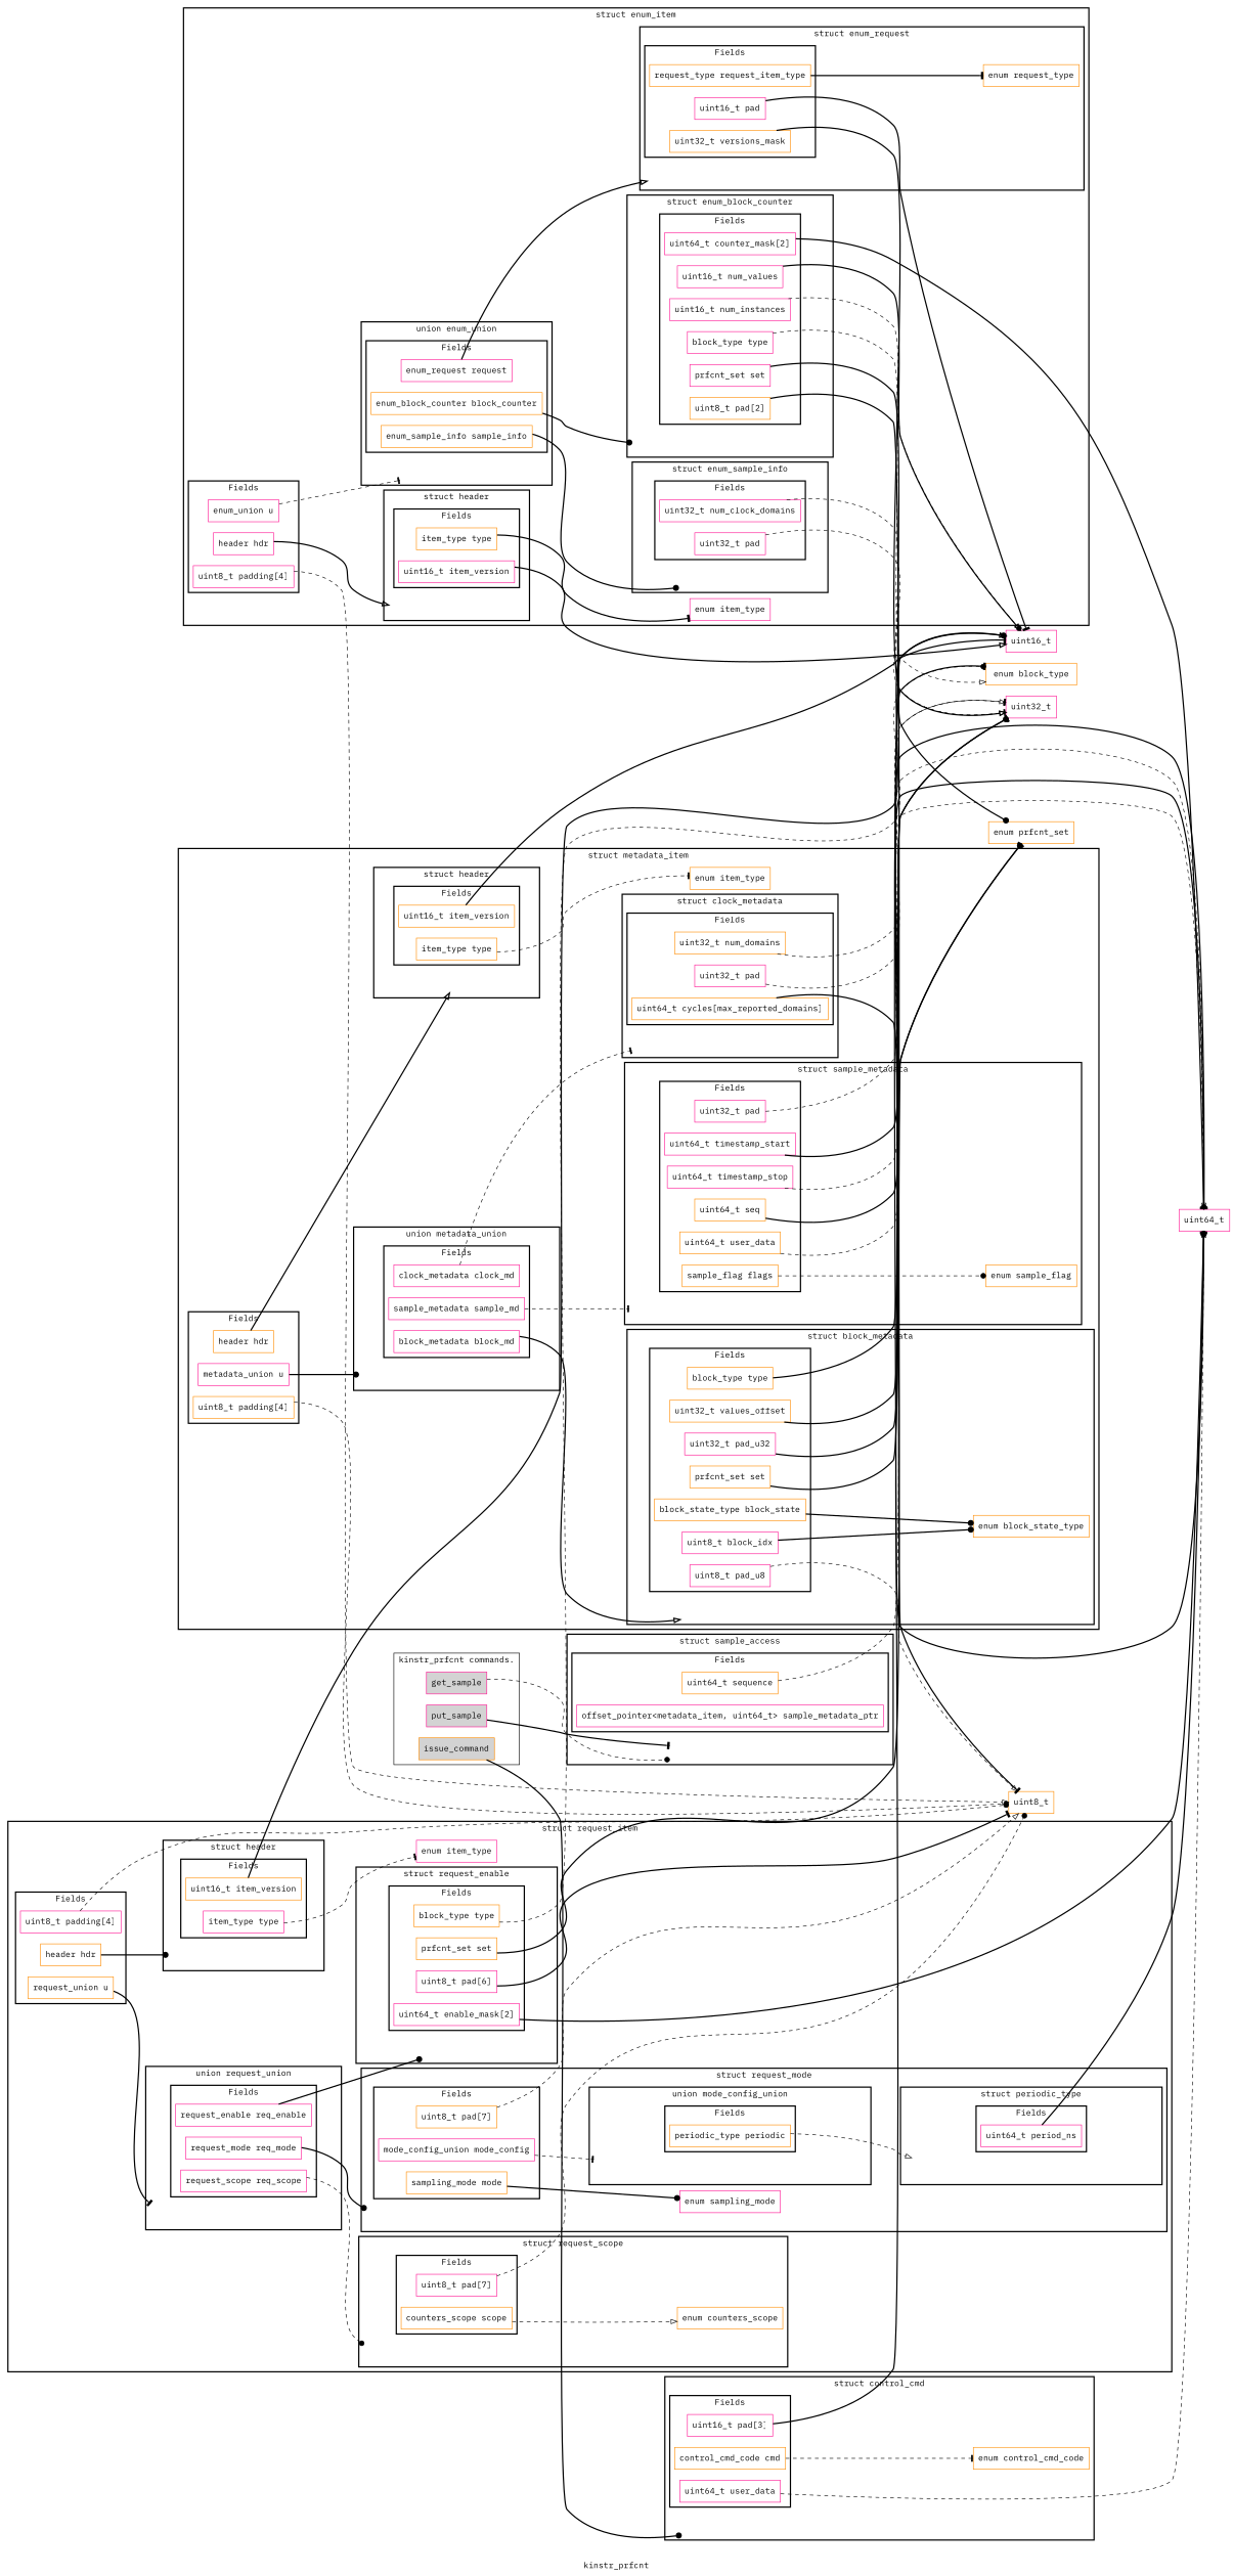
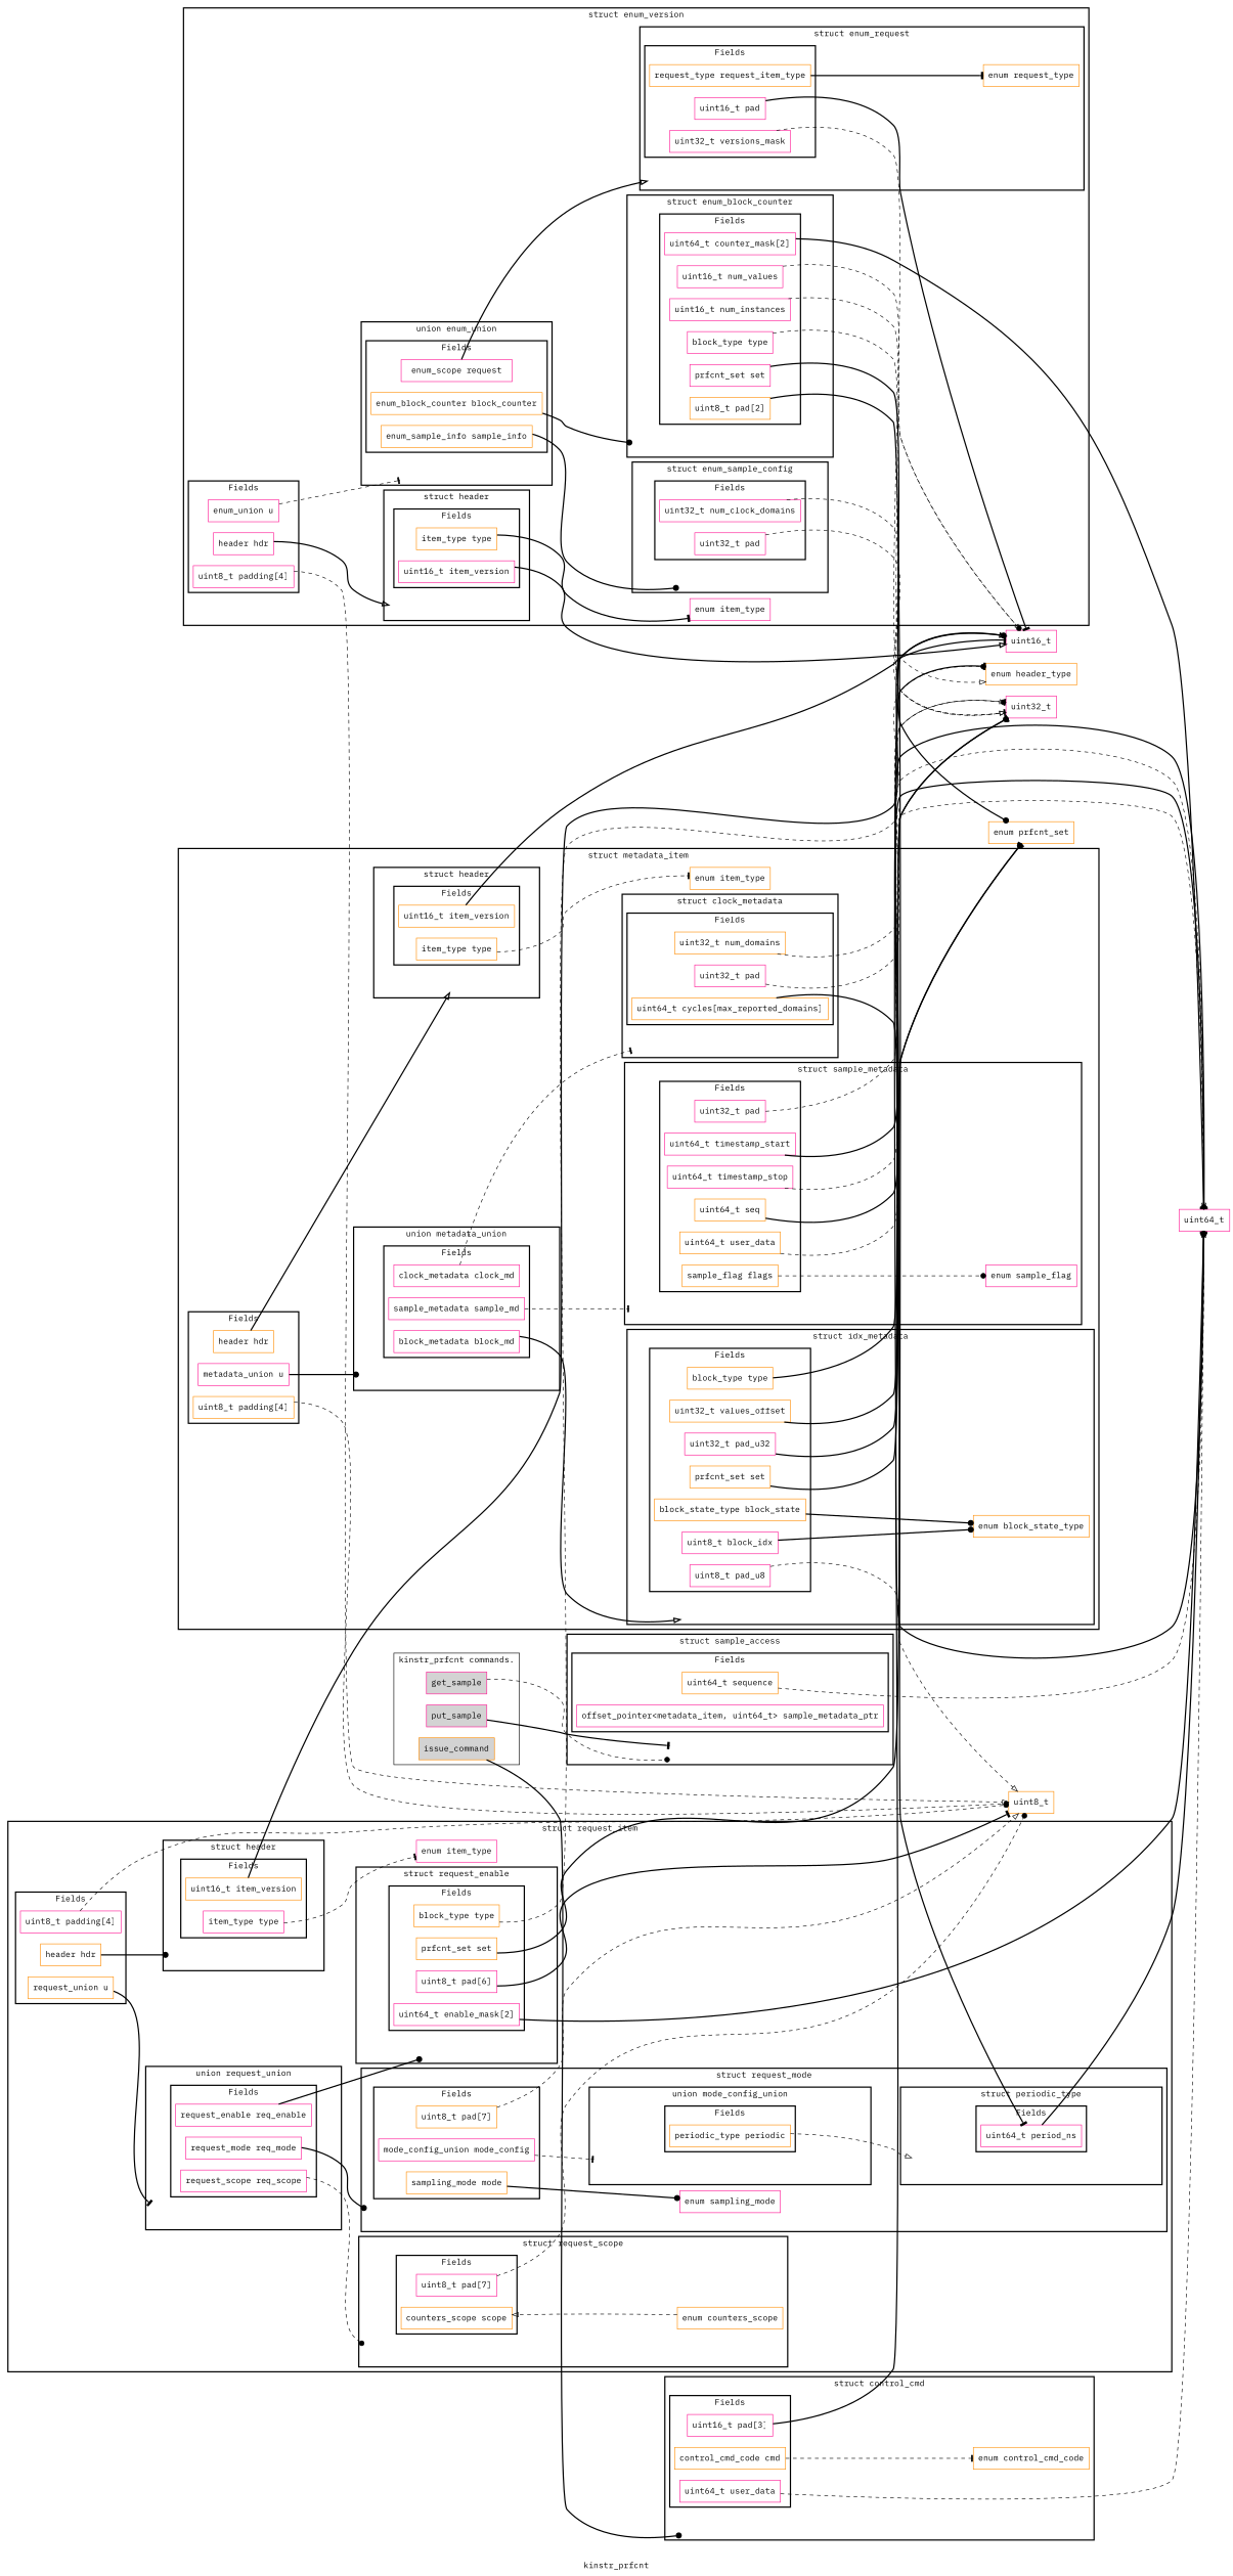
  digraph {
    compound=true
    fontname="IBM Plex Mono"
    label=kinstr_prfcnt
    rankdir=LR
    node [color=deeppink fontname="IBM Plex Mono" shape=box]
    edge [arrowhead=dot fontname="IBM Plex Mono" style=bold]
    n1 [color=darkorange fillcolor=lightgrey label=issue_command style=filled]
    n2 [fillcolor=lightgrey label=get_sample style=filled]
    n3 [fillcolor=lightgrey label=put_sample style=filled]
    n4 [color=darkorange label="item_type type"]
    n5 [label="uint16_t item_version"]
    compound_enum_item_header [style=invis color=""]
    n7 [label="block_type type"]
    n8 [label="prfcnt_set set"]
    n9 [color=darkorange label="uint8_t pad[2]"]
    n10 [label="uint16_t num_instances"]
    n11 [label="uint16_t num_values"]
    n12 [label="uint64_t counter_mask[2]"]
    compound_enum_item_enum_block_counter [style=invis color=""]
    n14 [color=darkorange label="request_type request_item_type"]
    n15 [label="uint16_t pad"]
-   n16 [color=darkorange label="uint32_t versions_mask"]
+   n16 [label="uint32_t versions_mask"]
    compound_enum_item_enum_request [style=invis color=""]
    n18 [color=darkorange label="enum request_type"]
    n19 [label="uint32_t num_clock_domains"]
    n20 [label="uint32_t pad"]
    compound_enum_item_enum_sample_info [style=invis color=""]
    n22 [color=darkorange label="enum_block_counter block_counter"]
-   n23 [label="enum_request request"]
+   n23 [label="enum_scope request"]
    n24 [color=darkorange label="enum_sample_info sample_info"]
    compound_enum_item_enum_union [style=invis color=""]
    n26 [label="header hdr"]
    n27 [label="uint8_t padding[4]"]
    n28 [label="enum_union u"]
    compound_enum_item [style=invis color=""]
    n30 [label="enum item_type"]
    n31 [color=darkorange label="item_type type"]
    n32 [color=darkorange label="uint16_t item_version"]
    compound_metadata_item_header [style=invis color=""]
    n34 [color=darkorange label="block_type type"]
    n35 [label="uint8_t block_idx"]
    n36 [color=darkorange label="prfcnt_set set"]
    n37 [label="uint8_t pad_u8"]
    n38 [color=darkorange label="block_state_type block_state"]
    n39 [color=darkorange label="uint32_t values_offset"]
    n40 [label="uint32_t pad_u32"]
    compound_metadata_item_block_metadata [style=invis color=""]
    n42 [color=darkorange label="enum block_state_type"]
    n43 [color=darkorange label="uint32_t num_domains"]
    n44 [label="uint32_t pad"]
    n45 [color=darkorange label="uint64_t cycles[max_reported_domains]"]
    compound_metadata_item_clock_metadata [style=invis color=""]
    n47 [label="uint64_t timestamp_start"]
    n48 [label="uint64_t timestamp_stop"]
    n49 [color=darkorange label="uint64_t seq"]
    n50 [color=darkorange label="uint64_t user_data"]
    n51 [color=darkorange label="sample_flag flags"]
    n52 [label="uint32_t pad"]
    compound_metadata_item_sample_metadata [style=invis color=""]
-   n54 [color=darkorange label="enum sample_flag"]
+   n54 [label="enum sample_flag"]
    n55 [label="sample_metadata sample_md"]
    n56 [label="clock_metadata clock_md"]
    n57 [label="block_metadata block_md"]
    compound_metadata_item_metadata_union [style=invis color=""]
    n59 [color=darkorange label="header hdr"]
    n60 [color=darkorange label="uint8_t padding[4]"]
    n61 [label="metadata_union u"]
    compound_metadata_item [style=invis color=""]
    n63 [color=darkorange label="enum item_type"]
    n64 [color=darkorange label="control_cmd_code cmd"]
    n65 [label="uint16_t pad[3]"]
    n66 [label="uint64_t user_data"]
    compound_control_cmd [style=invis color=""]
    n68 [color=darkorange label="enum control_cmd_code"]
    n69 [label="item_type type"]
    n70 [color=darkorange label="uint16_t item_version"]
    compound_request_item_header [style=invis color=""]
    n72 [label="uint64_t period_ns"]
    compound_request_item_request_mode_periodic_type [style=invis color=""]
    n74 [color=darkorange label="periodic_type periodic"]
    compound_request_item_request_mode_mode_config_union [style=invis color=""]
    n76 [color=darkorange label="sampling_mode mode"]
    n77 [color=darkorange label="uint8_t pad[7]"]
    n78 [label="mode_config_union mode_config"]
    compound_request_item_request_mode [style=invis color=""]
    n80 [label="enum sampling_mode"]
    n81 [color=darkorange label="block_type type"]
    n82 [color=darkorange label="prfcnt_set set"]
    n83 [label="uint8_t pad[6]"]
    n84 [label="uint64_t enable_mask[2]"]
    compound_request_item_request_enable [style=invis color=""]
    n86 [color=darkorange label="counters_scope scope"]
    n87 [label="uint8_t pad[7]"]
    compound_request_item_request_scope [style=invis color=""]
    n89 [color=darkorange label="enum counters_scope"]
    n90 [label="request_mode req_mode"]
    n91 [label="request_enable req_enable"]
    n92 [label="request_scope req_scope"]
    compound_request_item_request_union [style=invis color=""]
    n94 [color=darkorange label="header hdr"]
    n95 [label="uint8_t padding[4]"]
    n96 [color=darkorange label="request_union u"]
    compound_request_item [style=invis color=""]
    n98 [label="enum item_type"]
    n99 [color=darkorange label="uint64_t sequence"]
    n100 [label="offset_pointer<metadata_item, uint64_t> sample_metadata_ptr"]
    compound_sample_access [style=invis color=""]
    uint16_t
-   n103 [color=darkorange label="enum block_type"]
+   n103 [color=darkorange label="enum header_type"]
    n104 [color=darkorange label="enum prfcnt_set"]
    uint8_t [color=darkorange]
    uint64_t
    uint32_t
    subgraph cluster_1 {
      label="kinstr_prfcnt commands."
      n1
      n2
      n3
    }
    subgraph cluster_2 {
-     label="struct enum_item"
+     label="struct enum_version"
      style=bold
      compound_enum_item
      n30
      subgraph cluster_3 {
        label="struct header"
        style=bold
        compound_enum_item_header
        subgraph cluster_4 {
          label=Fields
          style=bold
          n4
          n5
        }
      }
      subgraph cluster_5 {
        label="struct enum_block_counter"
        style=bold
        compound_enum_item_enum_block_counter
        subgraph cluster_6 {
          label=Fields
          style=bold
          n7
          n8
          n9
          n10
          n11
          n12
        }
      }
      subgraph cluster_7 {
        label="struct enum_request"
        style=bold
        compound_enum_item_enum_request
        n18
        subgraph cluster_8 {
          label=Fields
          style=bold
          n14
          n15
          n16
        }
      }
      subgraph cluster_9 {
-       label="struct enum_sample_info"
+       label="struct enum_sample_config"
        style=bold
        compound_enum_item_enum_sample_info
        subgraph cluster_10 {
          label=Fields
          style=bold
          n19
          n20
        }
      }
      subgraph cluster_11 {
        label="union enum_union"
        style=bold
        compound_enum_item_enum_union
        subgraph cluster_12 {
          label=Fields
          style=bold
          n22
          n23
          n24
        }
      }
      subgraph cluster_13 {
        label=Fields
        style=bold
        n26
        n27
        n28
      }
    }
    subgraph cluster_14 {
      label="struct metadata_item"
      style=bold
      compound_metadata_item
      n63
      subgraph cluster_15 {
        label="struct header"
        style=bold
        compound_metadata_item_header
        subgraph cluster_16 {
          label=Fields
          style=bold
          n31
          n32
        }
      }
      subgraph cluster_17 {
-       label="struct block_metadata"
+       label="struct idx_metadata"
        style=bold
        compound_metadata_item_block_metadata
        n42
        subgraph cluster_18 {
          label=Fields
          style=bold
          n34
          n35
          n36
          n37
          n38
          n39
          n40
        }
      }
      subgraph cluster_19 {
        label="struct clock_metadata"
        style=bold
        compound_metadata_item_clock_metadata
        subgraph cluster_20 {
          label=Fields
          style=bold
          n43
          n44
          n45
        }
      }
      subgraph cluster_21 {
        label="struct sample_metadata"
        style=bold
        compound_metadata_item_sample_metadata
        n54
        subgraph cluster_22 {
          label=Fields
          style=bold
          n47
          n48
          n49
          n50
          n51
          n52
        }
      }
      subgraph cluster_23 {
        label="union metadata_union"
        style=bold
        compound_metadata_item_metadata_union
        subgraph cluster_24 {
          label=Fields
          style=bold
          n55
          n56
          n57
        }
      }
      subgraph cluster_25 {
        label=Fields
        style=bold
        n59
        n60
        n61
      }
    }
    subgraph cluster_26 {
      label="struct control_cmd"
      style=bold
      compound_control_cmd
      n68
      subgraph cluster_27 {
        label=Fields
        style=bold
        n64
        n65
        n66
      }
    }
    subgraph cluster_28 {
      label="struct request_item"
      style=bold
      compound_request_item
      n98
      subgraph cluster_29 {
        label="struct header"
        style=bold
        compound_request_item_header
        subgraph cluster_30 {
          label=Fields
          style=bold
          n69
          n70
        }
      }
      subgraph cluster_31 {
        label="struct request_mode"
        style=bold
        compound_request_item_request_mode
        n80
        subgraph cluster_32 {
          label="struct periodic_type"
          style=bold
          compound_request_item_request_mode_periodic_type
          subgraph cluster_33 {
            label=Fields
            style=bold
            n72
          }
        }
        subgraph cluster_34 {
          label="union mode_config_union"
          style=bold
          compound_request_item_request_mode_mode_config_union
          subgraph cluster_35 {
            label=Fields
            style=bold
            n74
          }
        }
        subgraph cluster_36 {
          label=Fields
          style=bold
          n76
          n77
          n78
        }
      }
      subgraph cluster_37 {
        label="struct request_enable"
        style=bold
        compound_request_item_request_enable
        subgraph cluster_38 {
          label=Fields
          style=bold
          n81
          n82
          n83
          n84
        }
      }
      subgraph cluster_39 {
        label="struct request_scope"
        style=bold
        compound_request_item_request_scope
        n89
        subgraph cluster_40 {
          label=Fields
          style=bold
          n86
          n87
        }
      }
      subgraph cluster_41 {
        label="union request_union"
        style=bold
        compound_request_item_request_union
        subgraph cluster_42 {
          label=Fields
          style=bold
          n90
          n91
          n92
        }
      }
      subgraph cluster_43 {
        label=Fields
        style=bold
        n94
        n95
        n96
      }
    }
    subgraph cluster_44 {
      label="struct sample_access"
      style=bold
      compound_sample_access
      subgraph cluster_45 {
        label=Fields
        style=bold
        n99
        n100
      }
    }
    n1 -> compound_control_cmd
    n2 -> compound_sample_access [style=dashed]
    n3 -> compound_sample_access [arrowhead=tee]
    n4 -> n30 [arrowhead=tee]
    n5 -> uint16_t [arrowhead=onormal]
    n7 -> n103 [arrowhead=onormal style=dashed]
    n8 -> n104
-   n9 -> uint8_t [arrowhead=tee]
+   n9 -> n72 [arrowhead=tee]
    n10 -> uint16_t [style=dashed]
-   n11 -> uint16_t [arrowhead=onormal]
+   n11 -> uint16_t [arrowhead=onormal style=dashed]
    n12 -> uint64_t [arrowhead=tee]
    n14 -> n18 [arrowhead=tee]
    n15 -> uint16_t [arrowhead=tee]
-   n16 -> uint32_t [arrowhead=onormal]
+   n16 -> uint32_t [arrowhead=onormal style=dashed]
    n19 -> uint32_t [arrowhead=tee style=dashed]
    n20 -> uint32_t [arrowhead=onormal style=dashed]
    n22 -> compound_enum_item_enum_block_counter
    n23 -> compound_enum_item_enum_request [arrowhead=onormal]
    n24 -> compound_enum_item_enum_sample_info
    n26 -> compound_enum_item_header [arrowhead=onormal]
    n27 -> uint8_t [arrowhead=onormal style=dashed]
    n28 -> compound_enum_item_enum_union [arrowhead=tee style=dashed]
    n31 -> n63 [arrowhead=tee style=dashed]
    n32 -> uint16_t [arrowhead=tee]
    n34 -> n103 [arrowhead=tee]
    n35 -> n42
    n36 -> n104 [arrowhead=tee]
    n37 -> uint8_t [arrowhead=onormal style=dashed]
    n38 -> n42
    n39 -> uint32_t [arrowhead=tee]
    n40 -> uint32_t
-   n43 -> uint32_t [arrowhead=tee style=dashed]
+   n43 -> uint32_t [style=dashed]
    n44 -> uint32_t [arrowhead=onormal style=dashed]
    n45 -> uint64_t
    n47 -> uint64_t [arrowhead=tee]
    n48 -> uint64_t [style=dashed]
    n49 -> uint64_t [arrowhead=tee]
    n50 -> uint64_t [arrowhead=onormal style=dashed]
    n51 -> n54 [style=dashed]
    n52 -> uint32_t [arrowhead=tee style=dashed]
    n55 -> compound_metadata_item_sample_metadata [arrowhead=tee style=dashed]
    n56 -> compound_metadata_item_clock_metadata [arrowhead=tee style=dashed]
    n57 -> compound_metadata_item_block_metadata [arrowhead=onormal]
    n59 -> compound_metadata_item_header [arrowhead=onormal]
    n60 -> uint8_t [style=dashed]
    n61 -> compound_metadata_item_metadata_union
    n64 -> n68 [arrowhead=tee style=dashed]
    n65 -> uint16_t
    n66 -> uint64_t [arrowhead=onormal style=dashed]
    n69 -> n98 [arrowhead=tee style=dashed]
    n70 -> uint16_t [arrowhead=onormal]
    n72 -> uint64_t [arrowhead=tee]
    n74 -> compound_request_item_request_mode_periodic_type [arrowhead=onormal style=dashed]
    n76 -> n80
    n77 -> uint8_t [arrowhead=onormal style=dashed]
    n78 -> compound_request_item_request_mode_mode_config_union [arrowhead=tee style=dashed]
    n81 -> n103 [style=dashed]
    n82 -> n104
    n83 -> uint8_t [arrowhead=tee]
    n84 -> uint64_t
-   n86 -> n89 [arrowhead=onormal style=dashed]
+   n89 -> n86 [arrowhead=onormal style=dashed]
    n87 -> uint8_t [style=dashed]
    n90 -> compound_request_item_request_mode
    n91 -> compound_request_item_request_enable
    n92 -> compound_request_item_request_scope [style=dashed]
    n94 -> compound_request_item_header
    n95 -> uint8_t [style=dashed]
    n96 -> compound_request_item_request_union [arrowhead=tee]
-   n99 -> uint32_t [arrowhead=tee style=dashed]
+   n99 -> uint64_t [arrowhead=tee style=dashed]
  }
